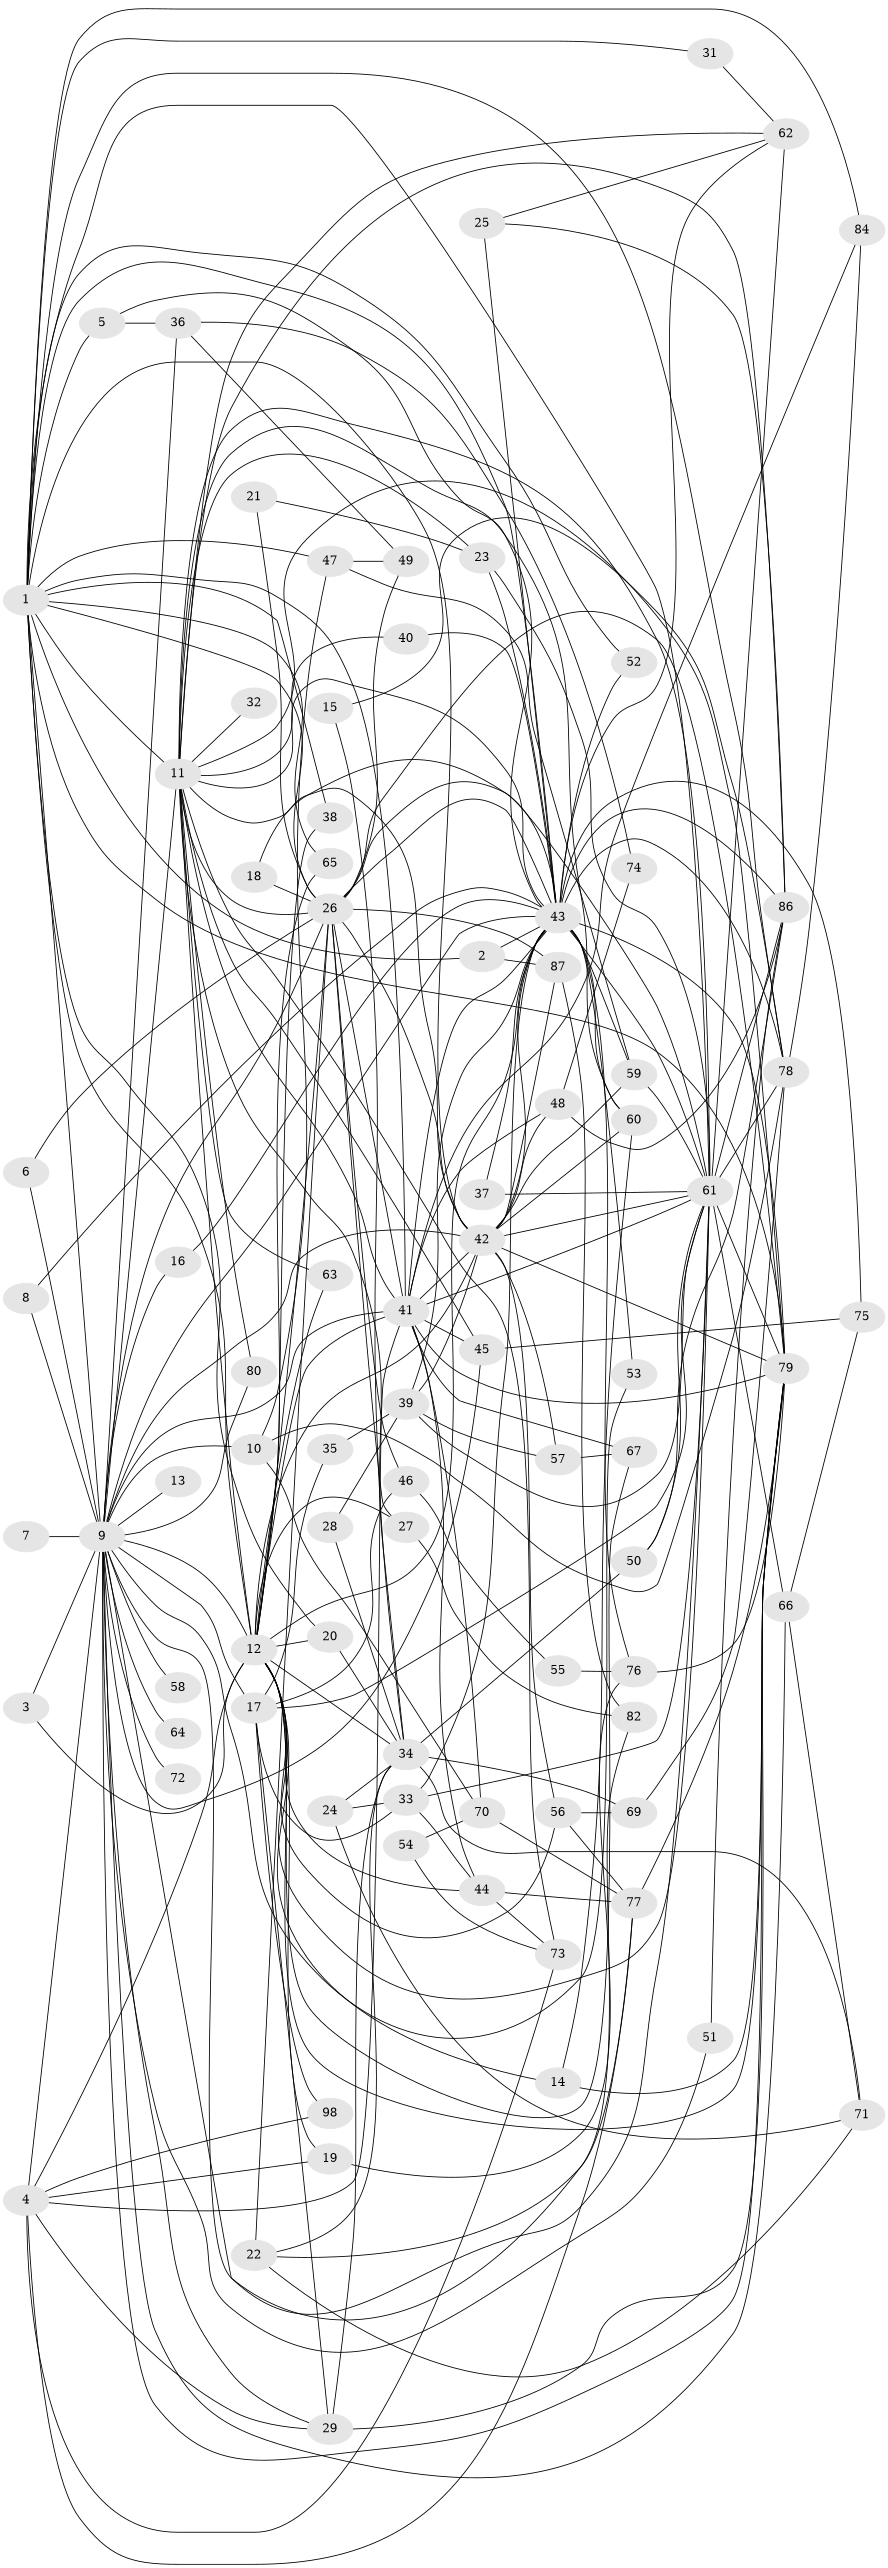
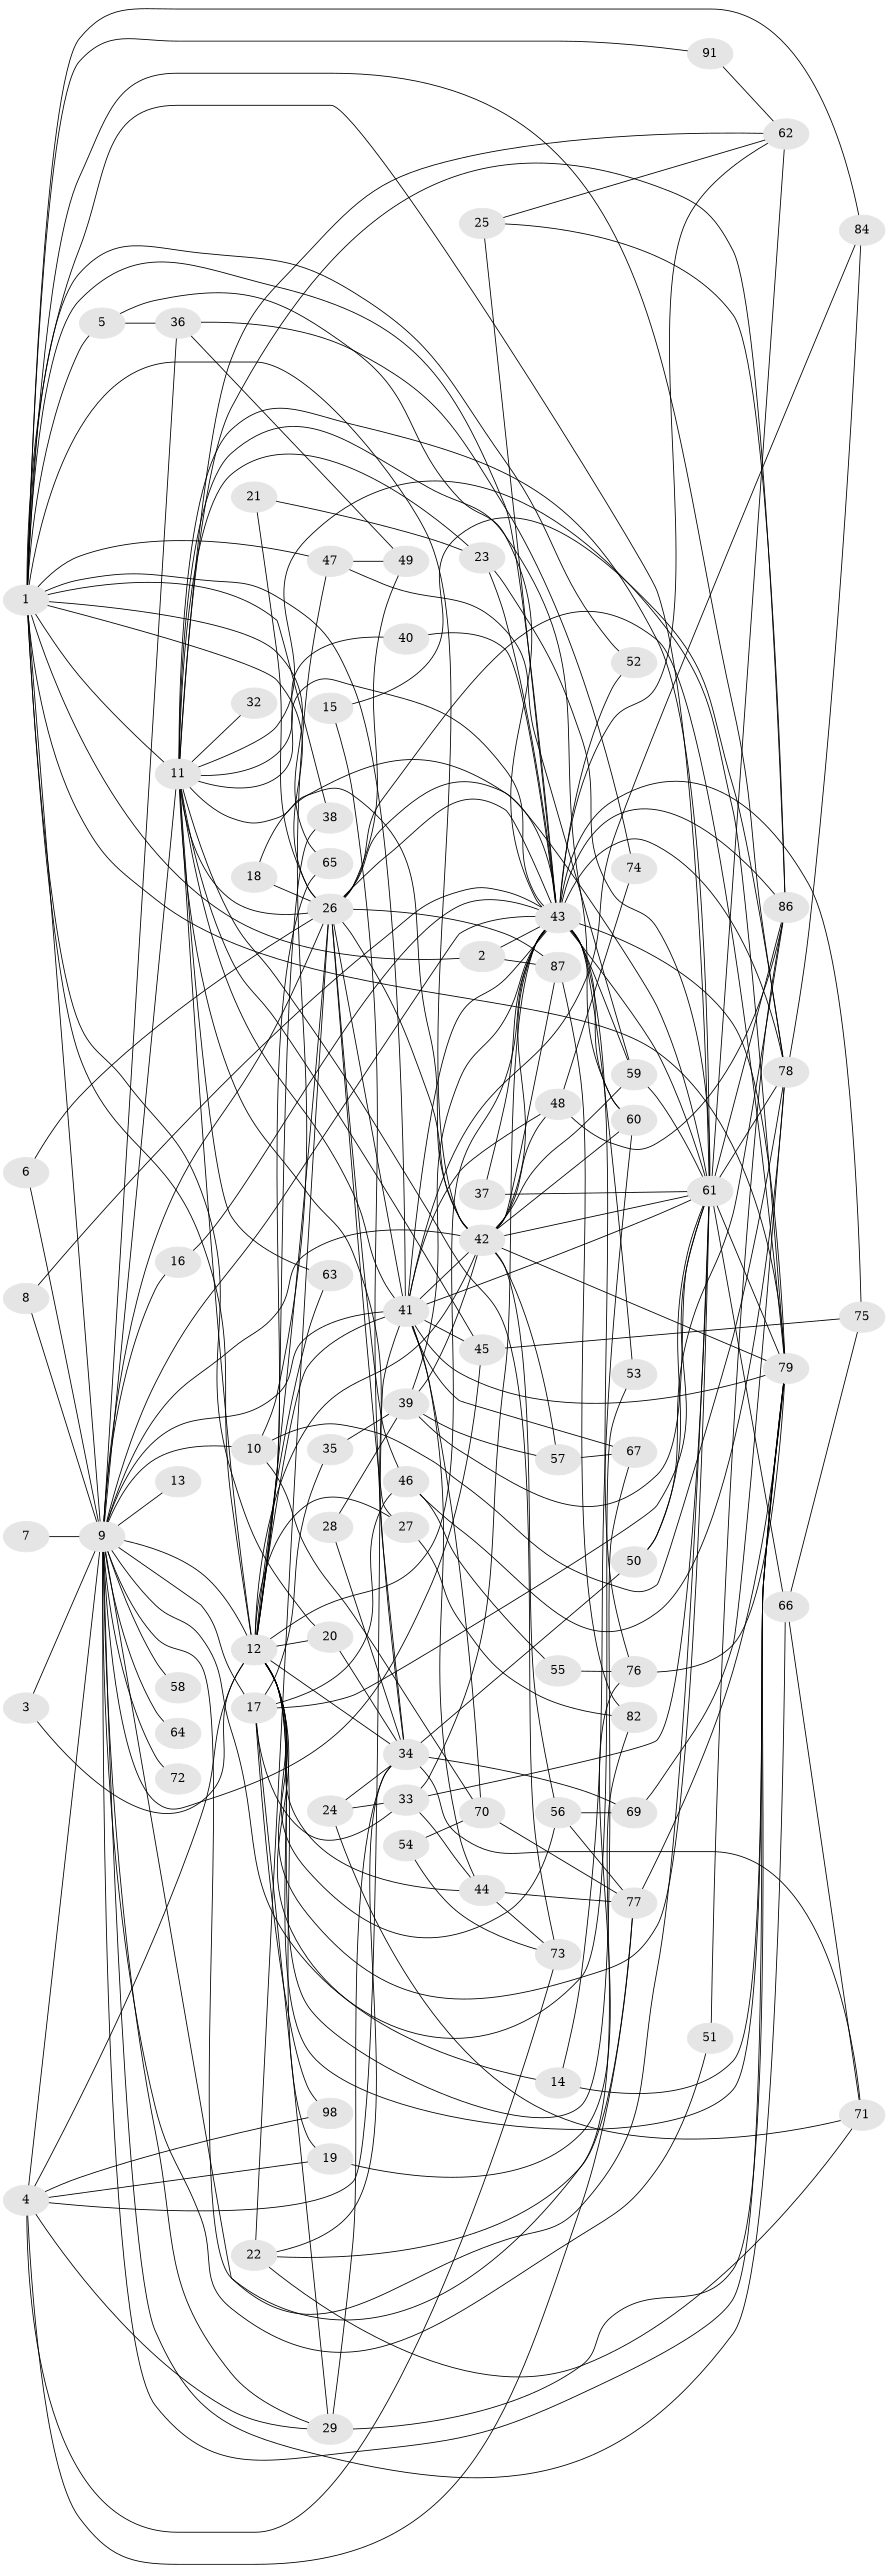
  graph {
    rankdir=LR
    node [color=gray90 style=filled]
    edge [weight=1.0]
    1
    2
    5
    9
    11
    12
    20
    26
-   31
+   31 [label=91]
    38
    41
    42
    43
    47
    52
    61
    65
    78
    79
    84
    n21 [label=87]
    36
    29
    10
    13
    16
    17
    45
    51
    53
    58
    64
    66
    72
-   80
    82
    73
    23
    32
    34
    40
    60
    62
    63
    n45 [label=86]
    19
    14
    27
    44
    56
    67
    46
    49
    70
    48
    57
    59
    76
    75
    3
    4
    n62 [label=98]
    77
    74
    6
    7
    8
    33
    35
    71
    50
    69
    15
    39
    55
    18
    21
    22
    24
    25
    28
    37
    54
    1 -- 2
    1 -- 5
    1 -- 9
    1 -- 11
    1 -- 12
    1 -- 20
    1 -- 26 [weight=2.0]
    1 -- 31
    1 -- 38
    1 -- 41
    1 -- 42
    1 -- 43
    1 -- 47
    1 -- 52
    1 -- 61
    1 -- 65 [weight=2.0]
    1 -- 78
    1 -- 79
    1 -- 84
    2 -- 43
    2 -- n21
    5 -- 43
    5 -- 36
    9 -- 11
    9 -- 12
    9 -- 26 [weight=2.0]
    9 -- 41
    9 -- 42
    9 -- 43
    9 -- 61
    9 -- 79
    9 -- 36 [weight=2.0]
    9 -- 29
    9 -- 10
    9 -- 13
    9 -- 16
    9 -- 17
    9 -- 45
    9 -- 51
    9 -- 53
    9 -- 58
    9 -- 64
    9 -- 66
    9 -- 72
-   9 -- 80
    9 -- 82
    11 -- 12
    11 -- 26
    11 -- 41
    11 -- 42
    11 -- 43
    11 -- 61 [weight=3.0]
    11 -- 79 [weight=2.0]
    11 -- 45
-   11 -- 80
    11 -- 73
    11 -- 23
    11 -- 32
    11 -- 34
    11 -- 40
    11 -- 60
    11 -- 62
    11 -- 63
    11 -- n45
    12 -- 20
    12 -- 26
    12 -- 38
    12 -- 41
    12 -- 42
    12 -- 43
    12 -- 61 [weight=2.0]
    12 -- 65
    12 -- 79
    12 -- 34
    12 -- 63
    12 -- 19
    12 -- 14 [weight=2.0]
    12 -- 27
    12 -- 44
    12 -- 56
    12 -- 67
    20 -- 34
    26 -- 41 [weight=2.0]
    26 -- 42 [weight=3.0]
    26 -- 43
    26 -- 61
    26 -- 79
    26 -- n21
    26 -- 27 [weight=2.0]
    26 -- 46
    26 -- 49
    31 -- 62
    41 -- 42
    41 -- 43
    41 -- 61 [weight=2.0]
    41 -- 79
    41 -- 84
    41 -- 45
    41 -- 44
    41 -- 67
    41 -- 70
    41 -- 48
    42 -- 43
    42 -- 61
    42 -- 79
    42 -- n21
    42 -- 60
    42 -- 56
    42 -- 48
    42 -- 57
    42 -- 59
    43 -- 52 [weight=2.0]
    43 -- 61 [weight=2.0]
    43 -- 78
    43 -- 79 [weight=3.0]
    43 -- 53
    43 -- 60
    43 -- 62
    43 -- n45
    43 -- 59
    43 -- 76
    43 -- 75
    47 -- 49
    47 -- 59
    61 -- 78
    61 -- 79
    61 -- 66
    61 -- 62
    61 -- n45
    78 -- 84
    n21 -- 82
    36 -- 49
    36 -- 74
    29 -- 79
    29 -- 34
    10 -- 47
    10 -- 78
    10 -- 70
    16 -- 43
    17 -- 61
    17 -- 29
    17 -- 46
    17 -- n62
    17 -- 33
    17 -- 35
    45 -- 75
    51 -- n45
    66 -- 75
    66 -- 71
    23 -- 43
    23 -- 61
    34 -- 71
    34 -- 50
    34 -- 69
    40 -- 43
    19 -- 76
    14 -- 79
    14 -- 60
    27 -- 82
    44 -- 73
    44 -- 77
    56 -- 77
    56 -- 69
+   46 -- 78
    46 -- 55
    70 -- 77
    48 -- n45
    48 -- 74
    57 -- 67
    59 -- 61
    76 -- 79
    3 -- 9
    3 -- 12
    4 -- 9
    4 -- 12
    4 -- 41
    4 -- 29
    4 -- 73
    4 -- 19
    4 -- n62
    4 -- 77
    77 -- 79
    6 -- 9
    6 -- 26
    7 -- 9
    8 -- 9
    8 -- 43
    33 -- 43
    33 -- 61
    33 -- 44
    35 -- 39
    50 -- 61
    50 -- n45
    69 -- 78
    15 -- 78
    15 -- 34
    39 -- 42
    39 -- 43
    39 -- 61
    39 -- 57
    55 -- 76
    18 -- 26
    18 -- 43
    21 -- 26
    21 -- 23
    22 -- 26
    22 -- 34
    22 -- 77
    22 -- 71
    24 -- 34
    24 -- 33
    24 -- 71
    25 -- 43
    25 -- 62
    25 -- n45
    28 -- 34
    28 -- 39
    37 -- 43
    37 -- 61
    54 -- 73
    54 -- 70
  }
